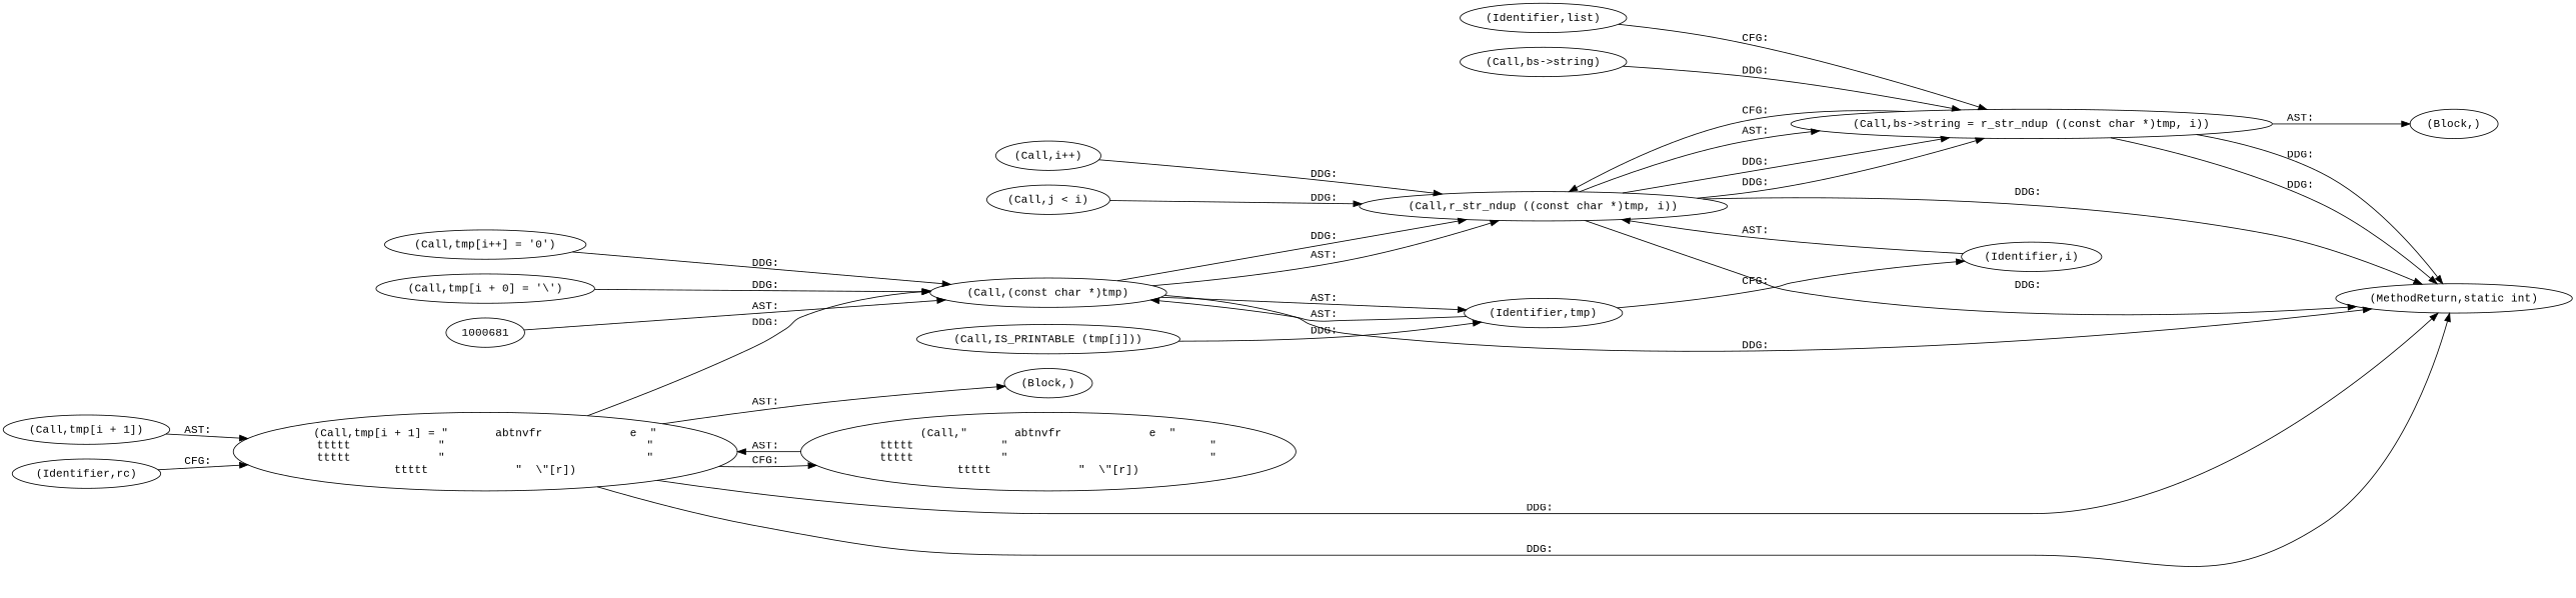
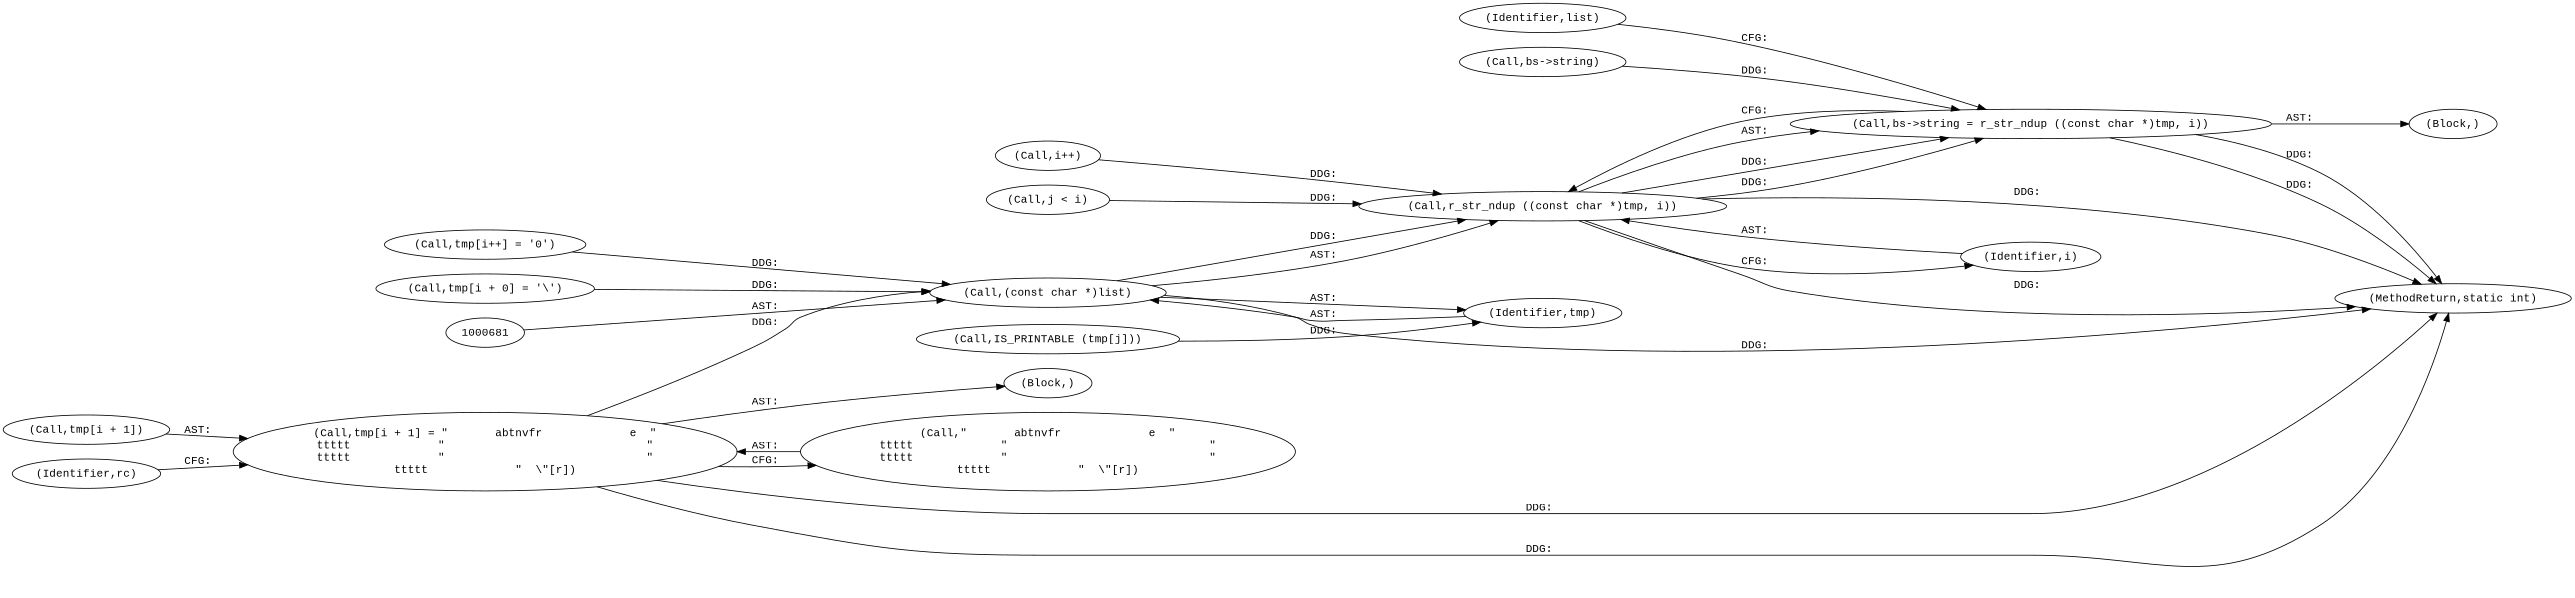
  digraph {
    fontname="Liberation Mono"
    rankdir=LR
    node [fontname="Liberation Mono"]
    edge [fontname="Liberation Mono"]
    n1 [label="(Call,tmp[i + 1] = \"       abtnvfr             e  \"\n\t\t\t\t\t             \"                              \"\n\t\t\t\t\t             \"                              \"\n\t\t\t\t\t             \"  \\\"[r])"]
-   n2 [label="(Call,(const char *)tmp)"]
+   n2 [label="(Call,(const char *)list)"]
    n3 [label="(Call,\"       abtnvfr             e  \"\n\t\t\t\t\t             \"                              \"\n\t\t\t\t\t             \"                              \"\n\t\t\t\t\t             \"  \\\"[r])"]
    n4 [label="(MethodReturn,static int)"]
    n5 [label="(Block,)"]
    n6 [label="(Call,r_str_ndup ((const char *)tmp, i))"]
    n7 [label="(Identifier,tmp)"]
    n8 [label="(Call,bs->string = r_str_ndup ((const char *)tmp, i))"]
    n9 [label="(Identifier,i)"]
    n10 [label="(Block,)"]
    n11 [label="(Call,i++)"]
    n12 [label="(Identifier,list)"]
    n13 [label="(Call,tmp[i + 1])"]
    n14 [label="(Call,tmp[i++] = '\0')"]
    n15 [label="(Call,j < i)"]
    n16 [label="(Identifier,rc)"]
    n17 [label="(Call,bs->string)"]
    n18 [label="(Call,IS_PRINTABLE (tmp[j]))"]
    n19 [label="(Call,tmp[i + 0] = '\\')"]
    1000681
    n1 -> n2 [label="DDG: "]
    n1 -> n3 [label="CFG: "]
    n1 -> n4 [label="DDG: "]
    n1 -> n4 [label="DDG: "]
    n1 -> n5 [label="AST: "]
    n2 -> n4 [label="DDG: "]
    n2 -> n6 [label="AST: "]
    n2 -> n6 [label="DDG: "]
    n2 -> n7 [label="AST: "]
    n3 -> n1 [label="AST: "]
    n6 -> n4 [label="DDG: "]
    n6 -> n4 [label="DDG: "]
    n6 -> n8 [label="AST: "]
    n6 -> n8 [label="DDG: "]
    n6 -> n8 [label="DDG: "]
-   n7 -> n9 [label="CFG: "]
+   n6 -> n9 [label="CFG: "]
    n7 -> n2 [label="AST: "]
    n8 -> n4 [label="DDG: "]
    n8 -> n4 [label="DDG: "]
    n8 -> n6 [label="CFG: "]
    n8 -> n10 [label="AST: "]
    n9 -> n6 [label="AST: "]
    n11 -> n6 [label="DDG: "]
    n12 -> n8 [label="CFG: "]
    n13 -> n1 [label="AST: "]
    n14 -> n2 [label="DDG: "]
    n15 -> n6 [label="DDG: "]
    n16 -> n1 [label="CFG: "]
    n17 -> n8 [label="DDG: "]
    n18 -> n7 [label="DDG: "]
    n19 -> n2 [label="DDG: "]
    1000681 -> n2 [label="AST: "]
  }
